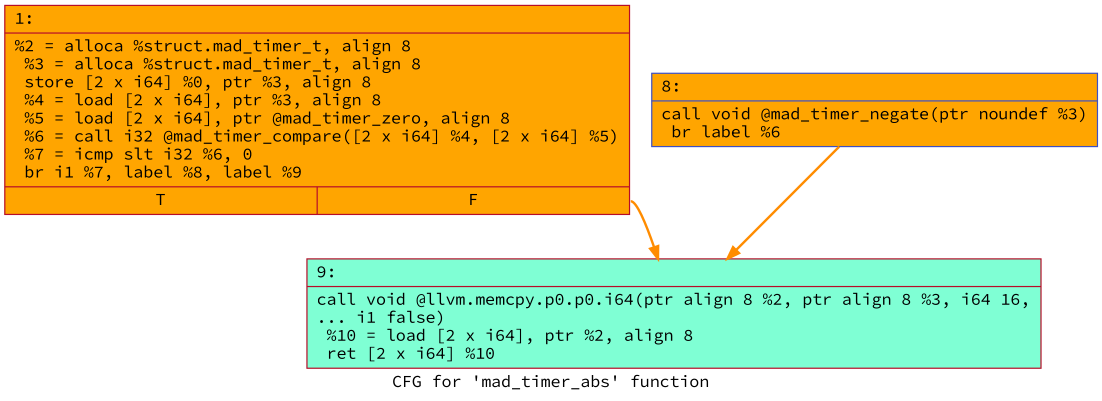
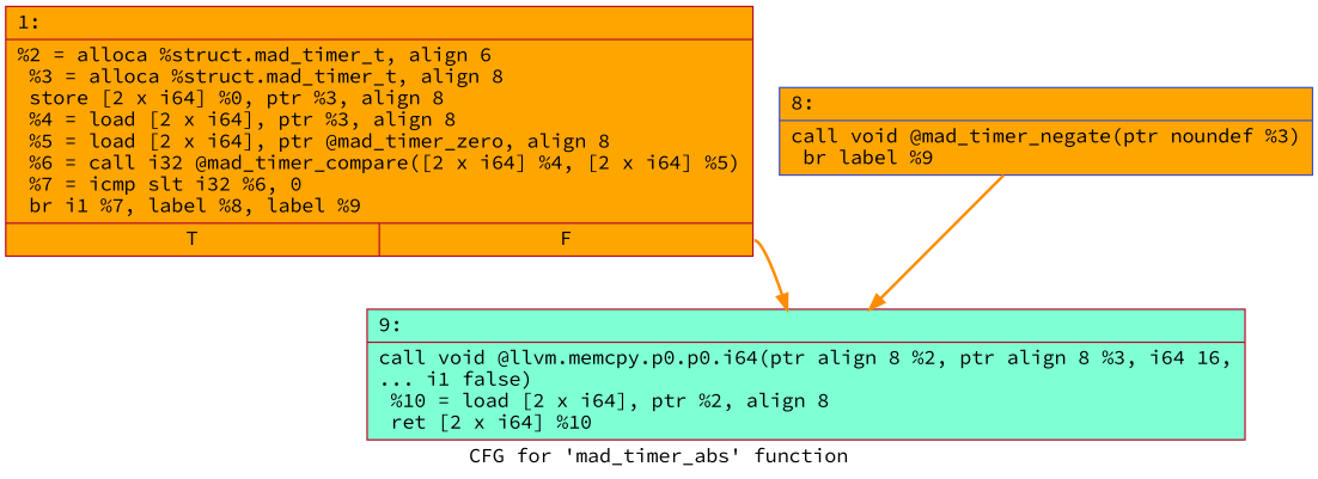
  digraph {
    fontname="Source Code Pro"
    label="CFG for 'mad_timer_abs' function"
    node [color="#b70d28ff" fillcolor=orange fontname="Source Code Pro" shape=record style=filled]
    edge [color=darkorange fontname="Source Code Pro" style=bold]
-   n1 [label="{1:\l|  %2 = alloca %struct.mad_timer_t, align 8\l  %3 = alloca %struct.mad_timer_t, align 8\l  store [2 x i64] %0, ptr %3, align 8\l  %4 = load [2 x i64], ptr %3, align 8\l  %5 = load [2 x i64], ptr @mad_timer_zero, align 8\l  %6 = call i32 @mad_timer_compare([2 x i64] %4, [2 x i64] %5)\l  %7 = icmp slt i32 %6, 0\l  br i1 %7, label %8, label %9\l|{<s0>T|<s1>F}}"]
+   n1 [label="{1:\l|  %2 = alloca %struct.mad_timer_t, align 6\l  %3 = alloca %struct.mad_timer_t, align 8\l  store [2 x i64] %0, ptr %3, align 8\l  %4 = load [2 x i64], ptr %3, align 8\l  %5 = load [2 x i64], ptr @mad_timer_zero, align 8\l  %6 = call i32 @mad_timer_compare([2 x i64] %4, [2 x i64] %5)\l  %7 = icmp slt i32 %6, 0\l  br i1 %7, label %8, label %9\l|{<s0>T|<s1>F}}"]
    n2 [fillcolor=aquamarine label="{9:\l|  call void @llvm.memcpy.p0.p0.i64(ptr align 8 %2, ptr align 8 %3, i64 16,\l... i1 false)\l  %10 = load [2 x i64], ptr %2, align 8\l  ret [2 x i64] %10\l}"]
-   n3 [color="#3d50c3ff" label="{8:\l|  call void @mad_timer_negate(ptr noundef %3)\l  br label %6\l}"]
+   n3 [color="#3d50c3ff" label="{8:\l|  call void @mad_timer_negate(ptr noundef %3)\l  br label %9\l}"]
    n1 -> n2 [tailport=s1]
    n3 -> n2
  }
